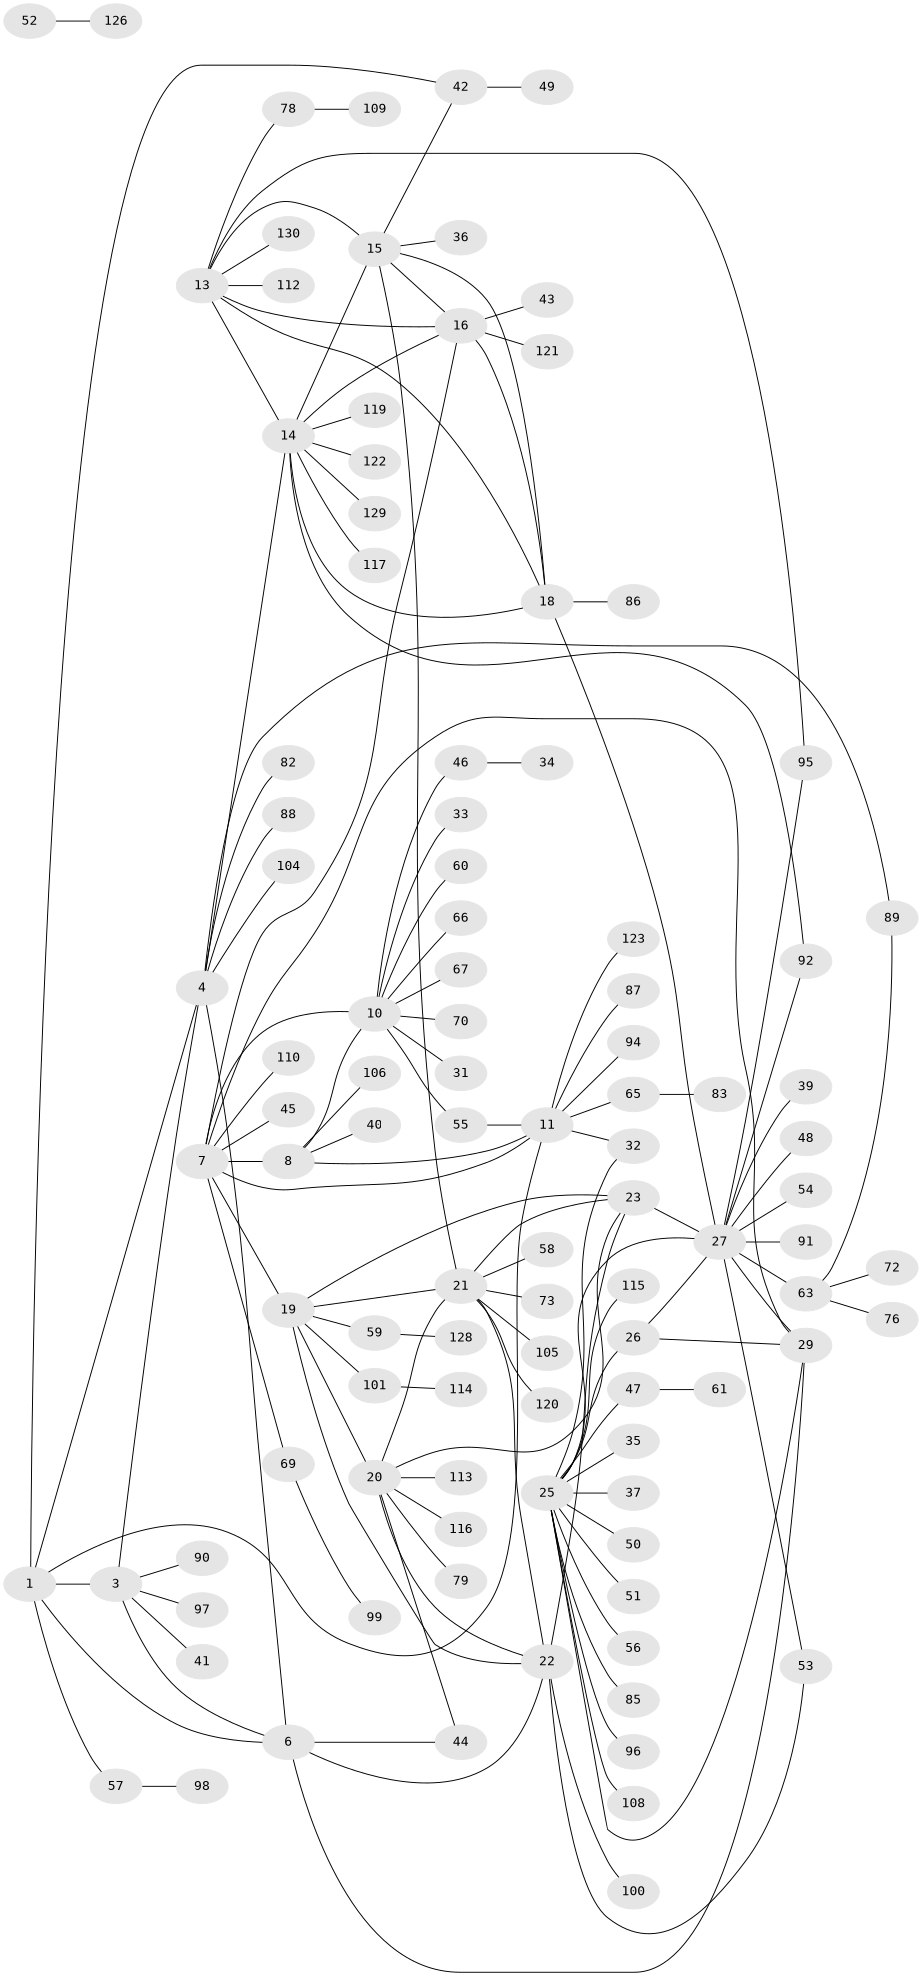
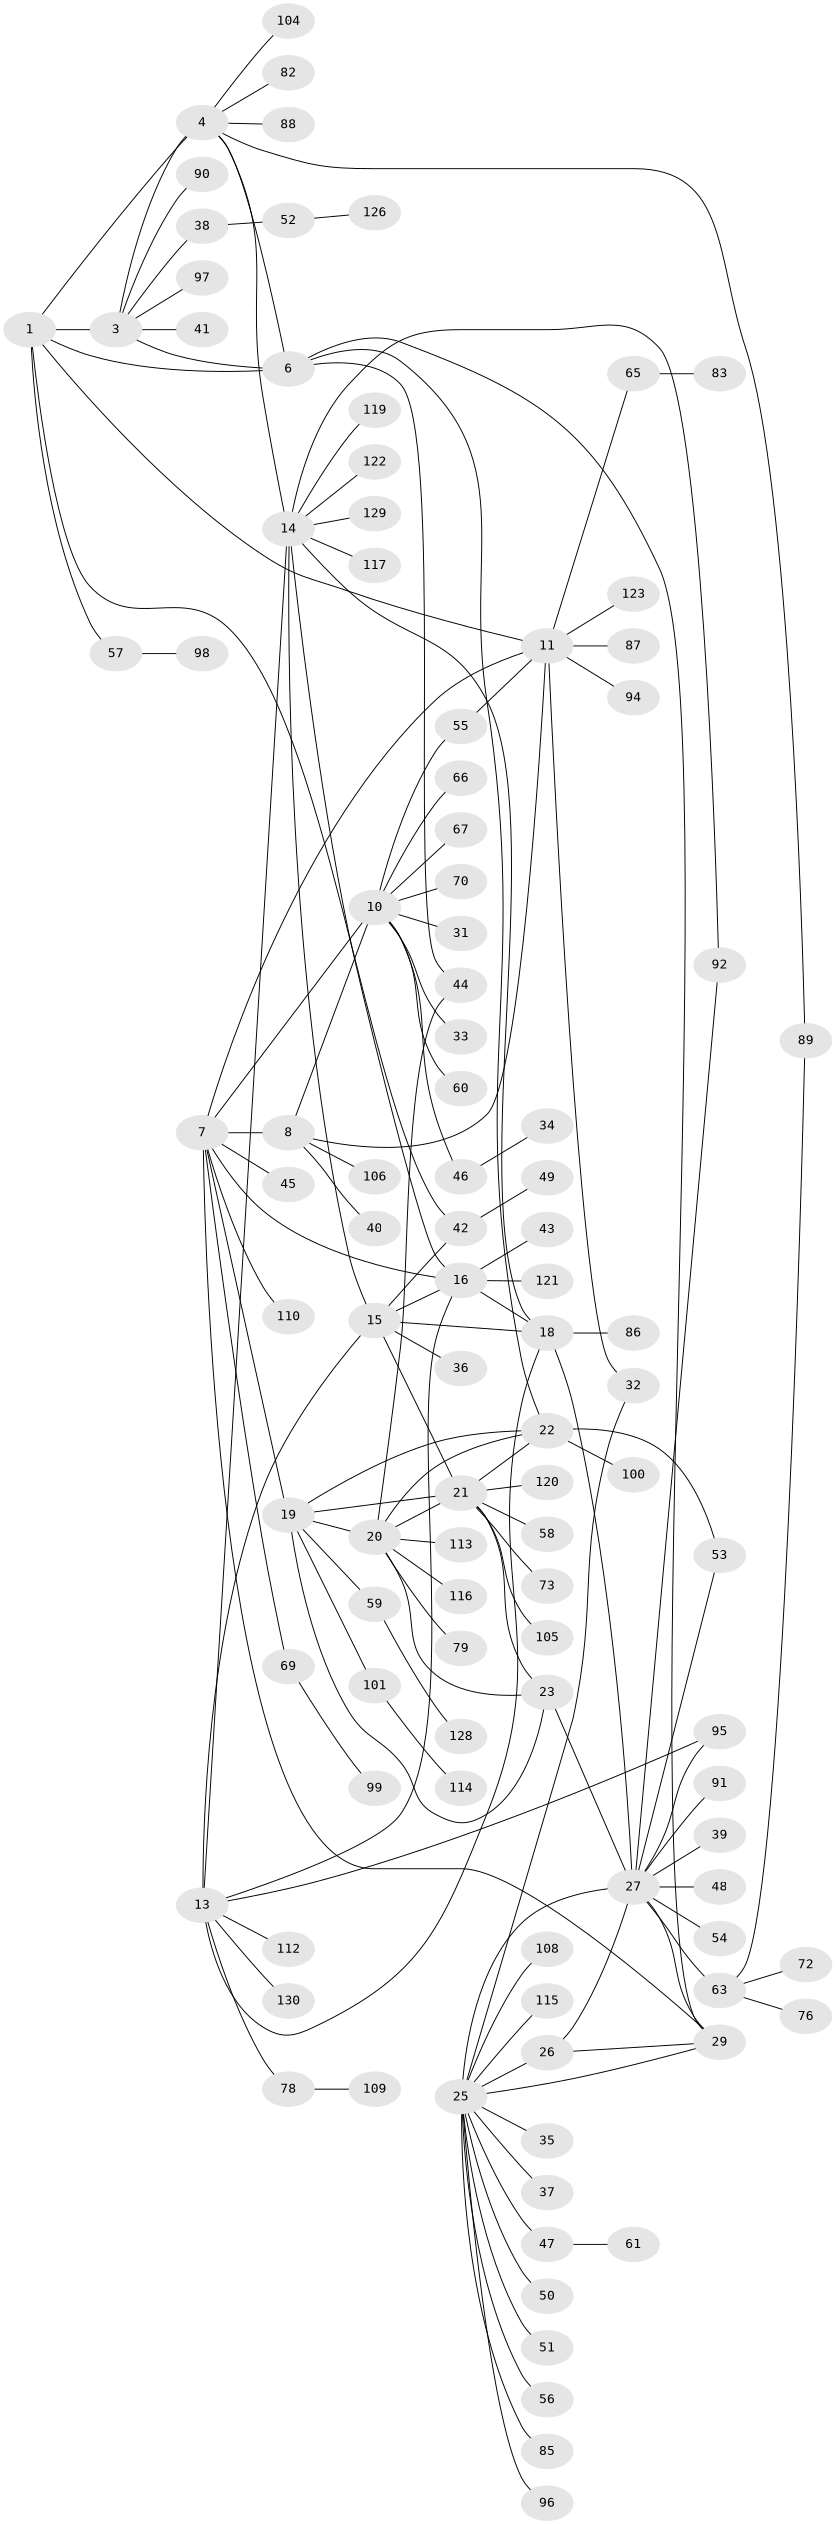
  graph {
    fontname="DejaVu Sans Mono"
    rankdir=LR
    node [color=gray90 fontname="DejaVu Sans Mono" style=filled]
    edge [fontname="DejaVu Sans Mono"]
    1 [super="+2"]
    3 [super="+5"]
    4 [super="+127"]
    6 [super="+80"]
    11 [super="+12"]
    42
    57
+   38
    41 [super="+125"]
    90
    97
    14 [super="+17"]
    82
    88
    89
    104
    22 [super="+102"]
    29
    44
    32
    65
    87
    94
    123
    49
    98
    52
    16 [super="+107"]
    15
    18 [super="+81"]
    92
    117
    119
    122
    129
    23
    53 [super="+74"]
    100
    7 [super="+9"]
    8
    10 [super="+68"]
    19 [super="+111"]
    45
    69 [super="+75"]
    110
    40
    106
    31
    33
    46 [super="+77"]
    55
    60
    66
    67
    70
    43
    121
    21 [super="+24"]
    20 [super="+118"]
    59
    101
    99
    34
    83
    13 [super="+71"]
    78
    95 [super="+103"]
    112
    130
    36 [super="+64"]
    27 [super="+28"]
    86
    109
    58 [super="+62"]
    73
    105
    120
    39
    48
    54
    63 [super="+84"]
    91
    79
    113
    116
    128
    114
    25 [super="+30"]
    26
    35
    37
    47
    50
    51 [super="+93"]
    56
    85
    96
    108
    115
    61
    72
    76
    126
    1 -- 3 [weight=4]
    1 -- 4 [weight=2]
    1 -- 6 [weight=2]
    1 -- 11
    1 -- 42
    1 -- 57
    3 -- 4 [weight=2]
    3 -- 6 [weight=2]
+   3 -- 38
    3 -- 41
    3 -- 90
    3 -- 97
    4 -- 6
    4 -- 14
    4 -- 82
    4 -- 88
    4 -- 89
    4 -- 104
    6 -- 22
    6 -- 29
    6 -- 44
    11 -- 32
    11 -- 65
    11 -- 87
    11 -- 94
    11 -- 123
    42 -- 49
    57 -- 98
+   38 -- 52
    14 -- 16 [weight=2]
    14 -- 15 [weight=2]
    14 -- 18 [weight=2]
    14 -- 92
    14 -- 117
    14 -- 119
    14 -- 122
    14 -- 129
-   22 -- 23
    22 -- 53
    22 -- 100
    65 -- 83
    52 -- 126
    16 -- 18
    16 -- 43
    16 -- 121
    15 -- 42
    15 -- 16
    15 -- 18
    15 -- 21
    15 -- 36
    18 -- 27
    18 -- 86
    23 -- 27
    7 -- 11 [weight=4]
    7 -- 29
    7 -- 16
    7 -- 8 [weight=2]
    7 -- 10 [weight=2]
    7 -- 19
    7 -- 45
    7 -- 69
    7 -- 110
    8 -- 11 [weight=2]
    8 -- 10
    8 -- 40
    8 -- 106
    10 -- 31
    10 -- 33
    10 -- 46
    10 -- 55
    10 -- 60
    10 -- 66
    10 -- 67
    10 -- 70
    19 -- 22
    19 -- 23
    19 -- 21 [weight=2]
    19 -- 20
    19 -- 59
    19 -- 101
    69 -- 99
    46 -- 34
    55 -- 11 [weight=2]
    21 -- 22 [weight=2]
    21 -- 23 [weight=2]
    21 -- 58
    21 -- 73
    21 -- 105
    21 -- 120
    20 -- 22
    20 -- 44
    20 -- 23
    20 -- 21 [weight=2]
    20 -- 79
    20 -- 113
    20 -- 116
    59 -- 128
    101 -- 114
    13 -- 14 [weight=2]
    13 -- 16
    13 -- 15
    13 -- 18
    13 -- 78
    13 -- 95
    13 -- 112
    13 -- 130
    78 -- 109
    27 -- 29 [weight=2]
    27 -- 92
    27 -- 53
    27 -- 95
    27 -- 39
    27 -- 48
    27 -- 54
    27 -- 63
    27 -- 91
    63 -- 89
    63 -- 72
    63 -- 76
    25 -- 29 [weight=2]
    25 -- 32
    25 -- 27 [weight=4]
    25 -- 26 [weight=2]
    25 -- 35
    25 -- 37
    25 -- 47
    25 -- 50
    25 -- 51
    25 -- 56
    25 -- 85
    25 -- 96
    25 -- 108
    25 -- 115
    26 -- 29
    26 -- 27 [weight=2]
    47 -- 61
  }
